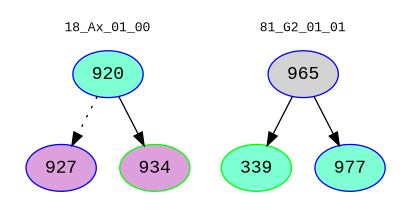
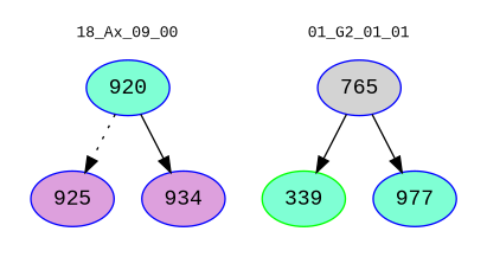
  digraph {
    fontname="Liberation Mono"
    node [color=blue fillcolor=aquamarine fontname="Liberation Mono" style=filled]
    edge [color=black fontname="Liberation Mono" style=solid]
    n1 [label=920]
-   n2 [fillcolor=plum label=927]
-   n3 [color=green fillcolor=plum label=934]
-   n4 [fillcolor=lightgrey label=965]
+   n2 [fillcolor=plum label=925]
+   n3 [fillcolor=plum label=934]
+   n4 [fillcolor=lightgrey label=765]
    n5 [color=green label=339]
    n6 [label=977]
    subgraph cluster_1 {
      color=white
      fontsize=10
-     label="18_Ax_01_00"
+     label="18_Ax_09_00"
      n1
      n2
      n3
    }
    subgraph cluster_2 {
      color=white
      fontsize=10
-     label="81_G2_01_01"
+     label="01_G2_01_01"
      n4
      n5
      n6
    }
    n1 -> n2 [style=dotted]
    n1 -> n3
    n4 -> n5
    n4 -> n6
  }
